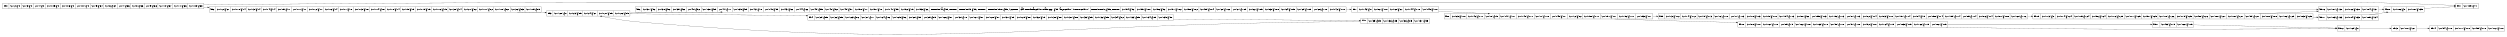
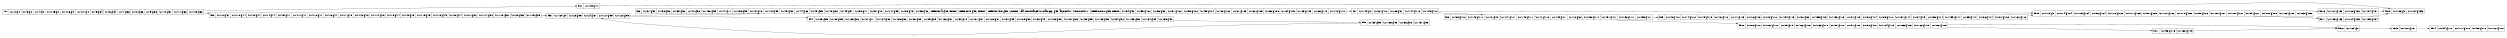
  digraph {
    rankdir=LR
    node [shape=record]
    n1 [label="{bb0|<x0x2424480>SW(2)@0\n|<x0x2424390>SW(3)@0\n|<x0x2428190>SW(4)@0\n|<x0x2eb1a50>SW(105)@0\n|<x0x2eb1af0>SW(106)@0\n|<x0x2eb1bd0>SW(107)@0\n|<x0x2ea2ae0>SW(5)@64\n|<x0x2ea2d80>SW(6)@64\n|<x0x2ea2ef0>SW(7)@66\n|<x0x2ea3130>SW(8)@66\n|<x0x2ea4920>SW(9)@66\n|<x0x2ea4b60>SW(10)@67\n|<x0x2ea31d0>SW(11)@66\n|<x0x2eb1da0>SW(108)@68\n}"]
    n2 [label="{bb1|<x0x2eb20d0>SW(109)@71\n}"]
    n3 [label="{bb2|<x0x2ea3420>SW(12)@67\n|<x0x2eb25b0>SW(110)@74\n|<x0x2ea4170>SW(13)@74\n|<x0x2ea42c0>SW(14)@74\n|<x0x2ea4430>SW(15)@77\n|<x0x2eb2770>SW(111)@77\n|<x0x2eb2940>SW(112)@77\n|<x0x2ea46d0>SW(16)@74\n|<x0x2ea4d30>SW(17)@78\n|<x0x2eb2b20>SW(113)@78\n|<x0x2eb2cc0>SW(114)@78\n|<x0x2ea4f40>SW(18)@74\n|<x0x2ea50f0>SW(19)@79\n|<x0x2eb2fb0>SW(115)@79\n|<x0x2eb3130>SW(116)@79\n|<x0x2ea5300>SW(20)@74\n|<x0x2ea54b0>SW(21)@82\n|<x0x2eb3300>SW(117)@82\n|<x0x2eb35c0>SW(118)@82\n|<x0x2ea5760>SW(22)@83\n|<x0x2eb3770>SW(119)@85\n}"]
    n4 [label="{bb18|<x0x2ebdc80>SW(186)@0\n|<x0x2ebdd70>SW(187)@135\n}"]
    n5 [label="{bb3|<x0x2eb3980>SW(120)@0\n|<x0x2ea5910>SW(23)@85\n|<x0x2ea5b60>SW(24)@67\n|<x0x2eb3cb0>SW(121)@85\n|<x0x2eb3e50>SW(122)@85\n}"]
    n6 [label="{bb4|<x0x2ea5d10>SW(25)@85\n|<x0x2ea5f60>SW(26)@85\n|<x0x2eb4310>SW(123)@86\n|<x0x2ea6b10>SW(27)@77\n|<x0x2eb44e0>SW(124)@86\n|<x0x2eb45d0>SW(125)@86\n|<x0x2ea6c80>SW(28)@85\n|<x0x2ea6190>SW(29)@85\n|<x0x2eb47d0>SW(126)@87\n|<x0x2ea6350>SW(30)@78\n|<x0x2eb4a20>SW(127)@87\n|<x0x2eb4bc0>SW(128)@87\n|<x0x2ea64c0>SW(31)@85\n|<x0x2eb4d60>SW(129)@88\n|<x0x2ea6630>SW(32)@79\n|<x0x2eb5070>SW(130)@88\n|<x0x2eb52b0>SW(131)@88\n|<x0x2ea6870>SW(33)@85\n|<x0x2eb5480>SW(132)@89\n|<x0x2ea9030>SW(34)@82\n|<x0x2eb5630>SW(133)@89\n|<x0x2eb5720>SW(134)@89\n|<x0x2eb5940>SW(135)@90\n}"]
    n7 [label="{bb6|<x0x2ea73c0>SW(37)@92\n|<x0x2ea7590>SW(38)@92\n|<x0x2ea77e0>SW(39)@92\n|<x0x2ea79b0>SW(40)@92\n|<x0x2eb6020>SW(138)@95\n|<x0x2ea7c00>SW(41)@77\n|<x0x2eb61f0>SW(139)@95\n|<x0x2ea7dd0>SW(42)@78\n|<x0x2eb63c0>SW(140)@95\n|<x0x2ea8030>SW(43)@82\n|<x0x2ea8bd0>SW(44)@66\n|<x0x2ea8e10>SW(45)@95\n|<x0x2ea86a0>SW(48)@92\n|<x0x2ea8810>SW(49)@97\n|<x0x2ea8a40>SW(50)@77\n|<x0x2ea9260>SW(51)@78\n|<x0x2eb67b0>SW(141)@99\n|<x0x2ea94c0>SW(52)@79\n|<x0x2ea9670>SW(53)@66\n|<x0x2ebf000>XFER(IN):a @99, ARRAY\n|<x0x2ebf0d0>XFER(IN):b @99, ARRAY\n|<x0x2ebf2f0>XFER(IN):size @99, SCALAR\n|<x0x2428480>call 'mmult_accel' in 'main.cpp' @99 (async_id:-1) (resource id:-1)\n|<x0x2ebf1d0>XFER(OUT):c @99, ARRAY\n|<x0x2ea9cf0>SW(54)@92\n|<x0x2ea9e20>SW(55)@100\n|<x0x2ea9fe0>SW(56)@92\n|<x0x2eaa260>SW(57)@102\n|<x0x2eaae20>SW(58)@102\n|<x0x2eaabb0>SW(59)@104\n|<x0x2eab050>SW(60)@102\n|<x0x2eaa420>SW(61)@105\n|<x0x2eaa740>SW(62)@105\n|<x0x2eab480>SW(63)@108\n|<x0x2eab5b0>SW(64)@109\n|<x0x2eab880>SW(65)@109\n|<x0x2eabae0>SW(66)@110\n|<x0x2eb6cd0>SW(142)@110\n}"]
    n8 [label="{bb5|<x0x2ea6fc0>SW(35)@85\n|<x0x2eb7f20>SW(136)@85\n|<x0x2ea7180>SW(36)@85\n|<x0x2eb5cd0>SW(137)@85\n}"]
    n9 [label="{bb7|<x0x2eb79e0>SW(143)@0\n|<x0x2eabd40>SW(67)@110\n|<x0x2eabf00>SW(68)@67\n|<x0x2eb7b30>SW(144)@110\n|<x0x2eb6db0>SW(145)@110\n}"]
    n10 [label="{bb8|<x0x2eac140>SW(69)@110\n|<x0x2eb4050>SW(146)@111\n|<x0x2eac300>SW(70)@79\n|<x0x2eb7500>SW(147)@111\n|<x0x2eb75d0>SW(148)@111\n|<x0x2eac540>SW(71)@110\n|<x0x2eb8340>SW(149)@111\n|<x0x2eac700>SW(72)@82\n|<x0x2eb8510>SW(150)@111\n|<x0x2eb8670>SW(151)@111\n|<x0x2eb8810>SW(152)@111\n|<x0x2eb8980>SW(153)@111\n}"]
    n11 [label="{bb15|<x0x2ebbda0>SW(173)@0\n|<x0x2ebc400>SW(174)@124\n|<x0x2ebc560>SW(175)@124\n|<x0x2eafcd0>SW(96)@124\n|<x0x2ebbe60>SW(176)@125\n|<x0x2ebbfd0>SW(177)@125\n|<x0x2eafeb0>SW(97)@125\n|<x0x2ebc1a0>SW(178)@126\n|<x0x2ebe8f0>SW(179)@129\n|<x0x2eb00c0>SW(98)@126\n|<x0x2ebc8a0>SW(180)@127\n|<x0x2ebca10>SW(181)@127\n|<x0x2eb0210>SW(99)@127\n|<x0x2eb04b0>SW(100)@108\n|<x0x2ebcbd0>SW(182)@129\n|<x0x2ebceb0>SW(183)@129\n}"]
    n12 [label="{bb9|<x0x2ead300>SW(73)@112\n|<x0x2eac7a0>SW(74)@112\n|<x0x2eaca70>SW(75)@113\n|<x0x2eaccf0>SW(76)@110\n|<x0x2eace80>SW(77)@113\n|<x0x2ead640>SW(78)@113\n|<x0x2ead8a0>SW(79)@110\n|<x0x2eb8eb0>SW(154)@113\n|<x0x2eada60>SW(80)@82\n|<x0x2eb9080>SW(155)@113\n|<x0x2eb9220>SW(156)@113\n|<x0x2eadcc0>SW(81)@113\n|<x0x2eadea0>SW(82)@114\n|<x0x2eae170>SW(83)@110\n|<x0x2eb9540>SW(157)@114\n|<x0x2eae330>SW(84)@79\n|<x0x2eb9710>SW(158)@114\n|<x0x2eb98b0>SW(159)@114\n|<x0x2eae590>SW(85)@114\n|<x0x2eae770>SW(86)@114\n|<x0x2eaf400>SW(87)@108\n|<x0x2eb9bd0>SW(160)@116\n}"]
    n13 [label="{bb10|<x0x2eaf590>SW(88)@110\n|<x0x2eb9e90>SW(161)@118\n|<x0x2eae9a0>SW(89)@79\n|<x0x2eba060>SW(162)@118\n|<x0x2eba100>SW(163)@118\n|<x0x2eaeb50>SW(90)@118\n|<x0x2eaedc0>SW(91)@118\n|<x0x2eaeed0>SW(92)@110\n|<x0x2eba330>SW(164)@119\n|<x0x2eba860>SW(165)@119\n|<x0x2ebaa00>SW(166)@119\n|<x0x2ebaf30>SW(167)@119\n}"]
    n14 [label="{bb16|<x0x2eb0660>SW(101)@130\n|<x0x2eb0930>SW(102)@130\n|<x0x2eb6f90>SW(184)@131\n}"]
    n15 [label="{bb17|<x0x2eb15a0>SW(103)@133\n|<x0x2eb0b60>SW(104)@133\n|<x0x2ebd8d0>SW(185)@134\n}"]
    n16 [label="{bb11|<x0x2eaf6d0>SW(93)@119\n|<x0x2ebace0>SW(168)@119\n}"]
    n17 [label="{bb12|<x0x2ebb280>SW(169)@0\n}"]
    n18 [label="{bb13|<x0x2ebb500>SW(170)@121\n}"]
    n19 [label="{bb14|<x0x2eaf890>SW(94)@110\n|<x0x2ebb820>SW(171)@110\n|<x0x2eafa50>SW(95)@110\n|<x0x2ebbad0>SW(172)@110\n}"]
    n1 -> n2
    n1 -> n3
-   n4 -> n2
+   n2 -> n4
    n3 -> n5
    n5 -> n6
    n5 -> n7
    n6 -> n8
    n7 -> n9
    n8 -> n5
    n9 -> n10
-   n9 -> n14
+   n9 -> n11
    n10 -> n12
    n10 -> n13
    n11 -> n14
    n11 -> n15
    n12 -> n11
    n13 -> n16
    n13 -> n17
    n14 -> n4
    n15 -> n4
    n16 -> n17
    n17 -> n18
    n18 -> n19
  }
